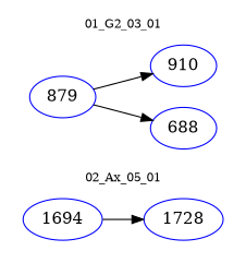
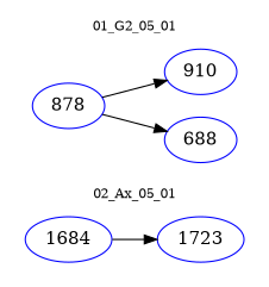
  digraph {
    rankdir=LR
    node [color=blue]
    edge [color=black]
-   n1 [label=1694]
-   n2 [label=1728]
-   n3 [label=879]
+   n1 [label=1684]
+   n2 [label=1723]
+   n3 [label=878]
    n4 [label=688]
    n5 [label=910]
    subgraph cluster_1 {
      color=white
      fontsize=10
      label="02_Ax_05_01"
      n1
      n2
    }
    subgraph cluster_2 {
      color=white
      fontsize=10
-     label="01_G2_03_01"
+     label="01_G2_05_01"
      n3
      n4
      n5
    }
    n1 -> n2
    n3 -> n4
    n3 -> n5
  }
